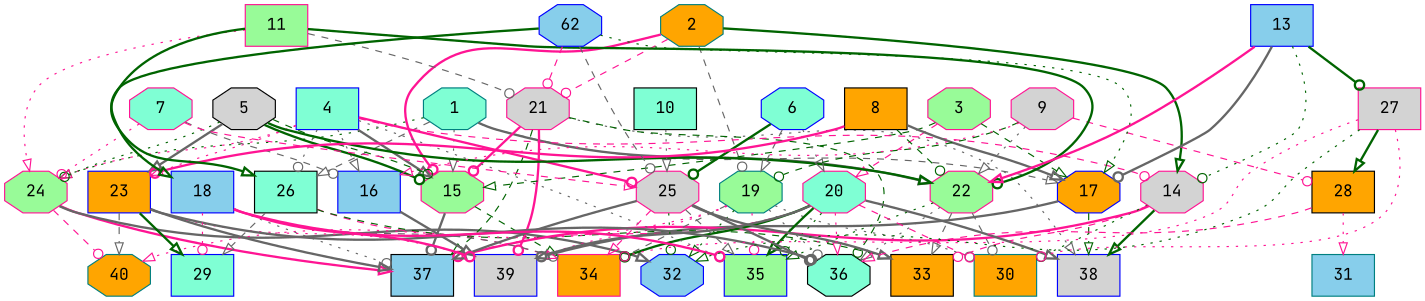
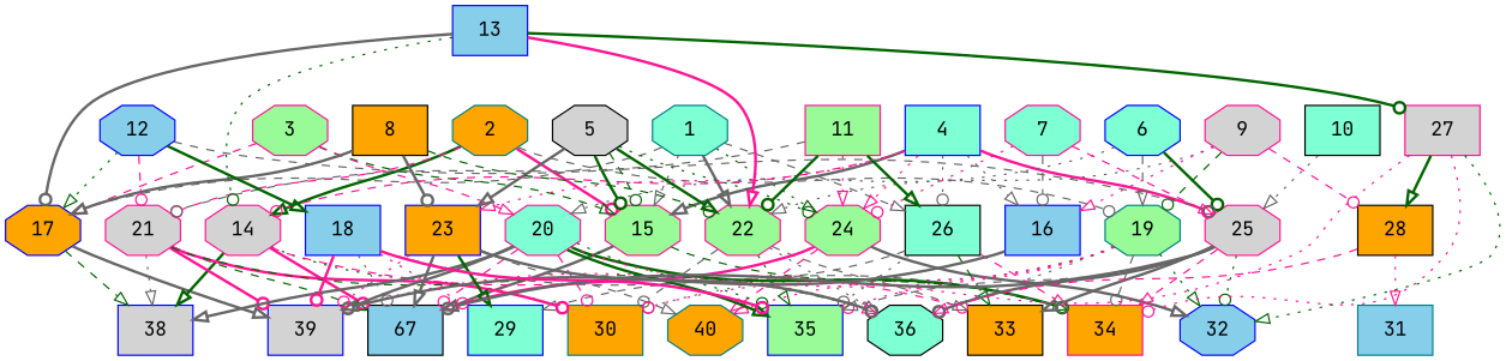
  digraph {
    fontname="JetBrains Mono"
    node [alpha=0.10 color=deeppink fillcolor=aquamarine fontname="JetBrains Mono" shape=octagon style=filled]
    edge [arrowhead=onormal color=gray40 fontname="JetBrains Mono" style=bold]
    1 [alpha=0.08 color=teal expect_size=33552384]
    15 [expect_size=42377216 fillcolor=palegreen]
    17 [color=blue expect_size=47464448 fillcolor=orange]
    22 [alpha=0.13 expect_size=16315392 fillcolor=palegreen]
    24 [alpha=0.12 expect_size=21646336 fillcolor=palegreen]
    26 [alpha=0.06 color=black expect_size=45364224 shape=box]
-   37 [alpha=0.05 color=black expect_size=42006528 fillcolor=skyblue shape=box]
+   37 [alpha=0.05 color=black expect_size=42006528 fillcolor=skyblue shape=box label=67]
    34 [alpha=0.11 expect_size=36118528 fillcolor=orange shape=box]
    38 [alpha=0.06 color=blue expect_size=37645312 fillcolor=lightgrey shape=box]
    39 [alpha=0.00 color=blue expect_size=17617920 fillcolor=lightgrey shape=box]
    30 [alpha=0.19 color=teal expect_size=38232064 fillcolor=orange shape=box]
    33 [alpha=0.19 color=black expect_size=15457280 fillcolor=orange shape=box]
    35 [alpha=0.19 color=blue expect_size=16788480 fillcolor=palegreen shape=box]
    36 [alpha=0.13 color=black expect_size=26863616]
    32 [alpha=0.13 color=blue expect_size=32742400 fillcolor=skyblue]
    40 [alpha=0.04 color=teal expect_size=17821696 fillcolor=orange]
    29 [alpha=0.00 color=blue expect_size=47122432 shape=box]
    2 [alpha=0.04 color=teal expect_size=50618368 fillcolor=orange]
    14 [alpha=0.00 expect_size=19651584 fillcolor=lightgrey]
    19 [alpha=0.16 color=teal expect_size=39005184 fillcolor=palegreen]
    21 [alpha=0.04 expect_size=9442304 fillcolor=lightgrey]
    3 [alpha=0.12 expect_size=22027264 fillcolor=palegreen]
    20 [alpha=0.14 expect_size=27363328]
    4 [color=blue expect_size=21676032 shape=box]
    16 [alpha=0.02 color=blue expect_size=20221952 fillcolor=skyblue shape=box]
    23 [alpha=0.09 color=blue expect_size=46180352 fillcolor=orange shape=box]
    25 [alpha=0.04 expect_size=22615040 fillcolor=lightgrey]
    5 [alpha=0.11 color=black expect_size=27454464 fillcolor=lightgrey]
    6 [alpha=0.12 color=blue expect_size=28089344]
    7 [expect_size=27857920]
    8 [alpha=0.06 color=black expect_size=9078784 fillcolor=orange shape=box]
    9 [alpha=0.15 expect_size=41141248 fillcolor=lightgrey]
    28 [alpha=0.12 color=black expect_size=26849280 fillcolor=orange shape=box]
    31 [alpha=0.01 color=teal expect_size=24001536 fillcolor=skyblue shape=box]
    10 [alpha=0.12 color=black expect_size=30510080 shape=box]
    11 [alpha=0.03 expect_size=10366976 fillcolor=palegreen shape=box]
-   12 [alpha=0.13 color=blue expect_size=29370368 fillcolor=skyblue label=62]
+   12 [alpha=0.13 color=blue expect_size=29370368 fillcolor=skyblue]
    18 [alpha=0.09 color=blue expect_size=24030208 fillcolor=skyblue shape=box]
    13 [color=blue expect_size=39301120 fillcolor=skyblue shape=box]
    27 [alpha=0.18 expect_size=50338816 fillcolor=lightgrey shape=box]
    1 -> 15 [style=dotted]
    1 -> 17 [style=dashed]
    1 -> 22
    1 -> 24 [color=darkgreen style=dotted]
    1 -> 26 [style=dashed]
    15 -> 37 [arrowhead=odot]
    15 -> 34 [color=darkgreen style=dashed]
    17 -> 38 [color=darkgreen style=dashed]
    17 -> 39
    22 -> 30 [arrowhead=odot style=dashed]
    22 -> 33 [style=dashed]
    22 -> 35 [color=darkgreen style=dotted]
    22 -> 36 [style=dotted]
    24 -> 37 [color=deeppink]
    24 -> 32
-   24 -> 40 [arrowhead=odot color=deeppink style=dashed]
+   24 -> 40 [color=deeppink style=dashed]
    26 -> 34 [color=deeppink style=dashed]
    26 -> 33 [color=darkgreen style=dashed]
-   4 -> 35 [arrowhead=odot style=dotted]
+   26 -> 35 [arrowhead=odot style=dotted]
    26 -> 29 [style=dashed]
    2 -> 15 [arrowhead=odot color=deeppink]
    2 -> 14 [color=darkgreen]
    2 -> 19 [arrowhead=odot style=dashed]
    2 -> 21 [arrowhead=odot color=deeppink style=dashed]
    14 -> 37 [arrowhead=odot color=deeppink]
    14 -> 38 [color=darkgreen]
    14 -> 30 [arrowhead=odot color=darkgreen style=dotted]
    14 -> 33 [arrowhead=odot color=deeppink style=dashed]
    19 -> 34 [arrowhead=odot style=dashed]
    19 -> 39 [arrowhead=odot color=deeppink style=dotted]
    19 -> 30 [arrowhead=odot style=dotted]
    19 -> 35 [arrowhead=odot color=deeppink style=dotted]
    19 -> 36 [arrowhead=odot style=dotted]
    19 -> 32 [color=darkgreen style=dotted]
    19 -> 40 [color=deeppink style=dotted]
    21 -> 37 [color=darkgreen style=dashed]
    21 -> 38 [style=dotted]
    21 -> 39 [arrowhead=odot color=deeppink]
-   21 -> 15 [arrowhead=odot color=deeppink]
+   21 -> 30 [arrowhead=odot color=deeppink]
    21 -> 36 [arrowhead=odot color=darkgreen style=dashed]
    3 -> 15 [color=darkgreen style=dashed]
-   3 -> 17 [color=darkgreen style=dashed]
+   3 -> 17 [color=deeppink style=dashed]
    3 -> 20 [color=deeppink style=dashed]
    20 -> 37 [arrowhead=odot color=deeppink style=dashed]
    20 -> 34 [arrowhead=odot color=darkgreen]
    20 -> 38
    20 -> 39 [arrowhead=odot]
    20 -> 30 [arrowhead=odot color=deeppink style=dashed]
    20 -> 35 [color=darkgreen]
    20 -> 35 [arrowhead=odot color=darkgreen style=dotted]
    20 -> 36 [color=deeppink style=dotted]
    4 -> 15
    4 -> 24 [color=deeppink style=dotted]
    4 -> 26 [arrowhead=odot style=dotted]
    4 -> 14 [arrowhead=odot color=deeppink style=dashed]
    4 -> 16 [style=dotted]
    4 -> 23 [color=deeppink style=dotted]
    4 -> 25 [arrowhead=odot color=deeppink]
    16 -> 39
    23 -> 37
    23 -> 39 [arrowhead=odot color=deeppink style=dotted]
    23 -> 36 [arrowhead=odot]
    23 -> 40 [style=dashed]
    23 -> 29 [color=darkgreen]
    25 -> 37
    25 -> 34 [color=deeppink style=dashed]
    25 -> 33
    25 -> 35 [style=dashed]
    25 -> 36 [arrowhead=odot]
    25 -> 32 [arrowhead=odot color=darkgreen style=dotted]
    5 -> 15 [arrowhead=odot color=darkgreen]
    5 -> 15 [arrowhead=odot color=darkgreen style=dashed]
    5 -> 22 [color=darkgreen]
    5 -> 24 [arrowhead=odot color=darkgreen style=dotted]
    5 -> 23
    6 -> 19 [style=dashed]
    6 -> 20 [style=dotted]
    6 -> 25 [arrowhead=odot color=darkgreen]
    7 -> 24 [arrowhead=odot color=deeppink style=dotted]
    7 -> 16 [arrowhead=odot style=dashed]
    7 -> 25 [color=deeppink style=dashed]
    8 -> 17
    8 -> 22 [arrowhead=odot color=darkgreen style=dashed]
-   8 -> 23 [arrowhead=odot color=deeppink]
+   8 -> 23 [arrowhead=odot]
    9 -> 22 [style=dotted]
    9 -> 19 [arrowhead=odot color=darkgreen style=dashed]
    9 -> 16 [color=deeppink style=dotted]
    9 -> 28 [arrowhead=odot color=deeppink style=dashed]
    28 -> 36 [color=deeppink style=dashed]
    28 -> 31 [color=deeppink style=dotted]
    10 -> 25 [style=dotted]
    11 -> 22 [arrowhead=odot color=darkgreen]
    11 -> 24 [color=deeppink style=dotted]
    11 -> 26 [color=darkgreen]
    11 -> 21 [arrowhead=odot style=dashed]
    12 -> 17 [color=darkgreen style=dotted]
    12 -> 21 [arrowhead=odot color=deeppink style=dashed]
    12 -> 25 [arrowhead=odot style=dashed]
    12 -> 18 [color=darkgreen]
    18 -> 37 [arrowhead=odot style=dotted]
    18 -> 34 [arrowhead=odot style=dashed]
    18 -> 39 [arrowhead=odot color=deeppink]
    18 -> 35 [arrowhead=odot color=deeppink]
    18 -> 29 [arrowhead=odot color=deeppink style=dotted]
    13 -> 17 [arrowhead=odot]
    13 -> 22 [color=deeppink]
    13 -> 14 [arrowhead=odot color=darkgreen style=dotted]
    13 -> 27 [arrowhead=odot color=darkgreen]
    27 -> 34 [arrowhead=odot color=deeppink style=dotted]
    27 -> 30 [arrowhead=odot color=deeppink style=dotted]
    27 -> 32 [color=darkgreen style=dotted]
    27 -> 28 [color=darkgreen]
  }
